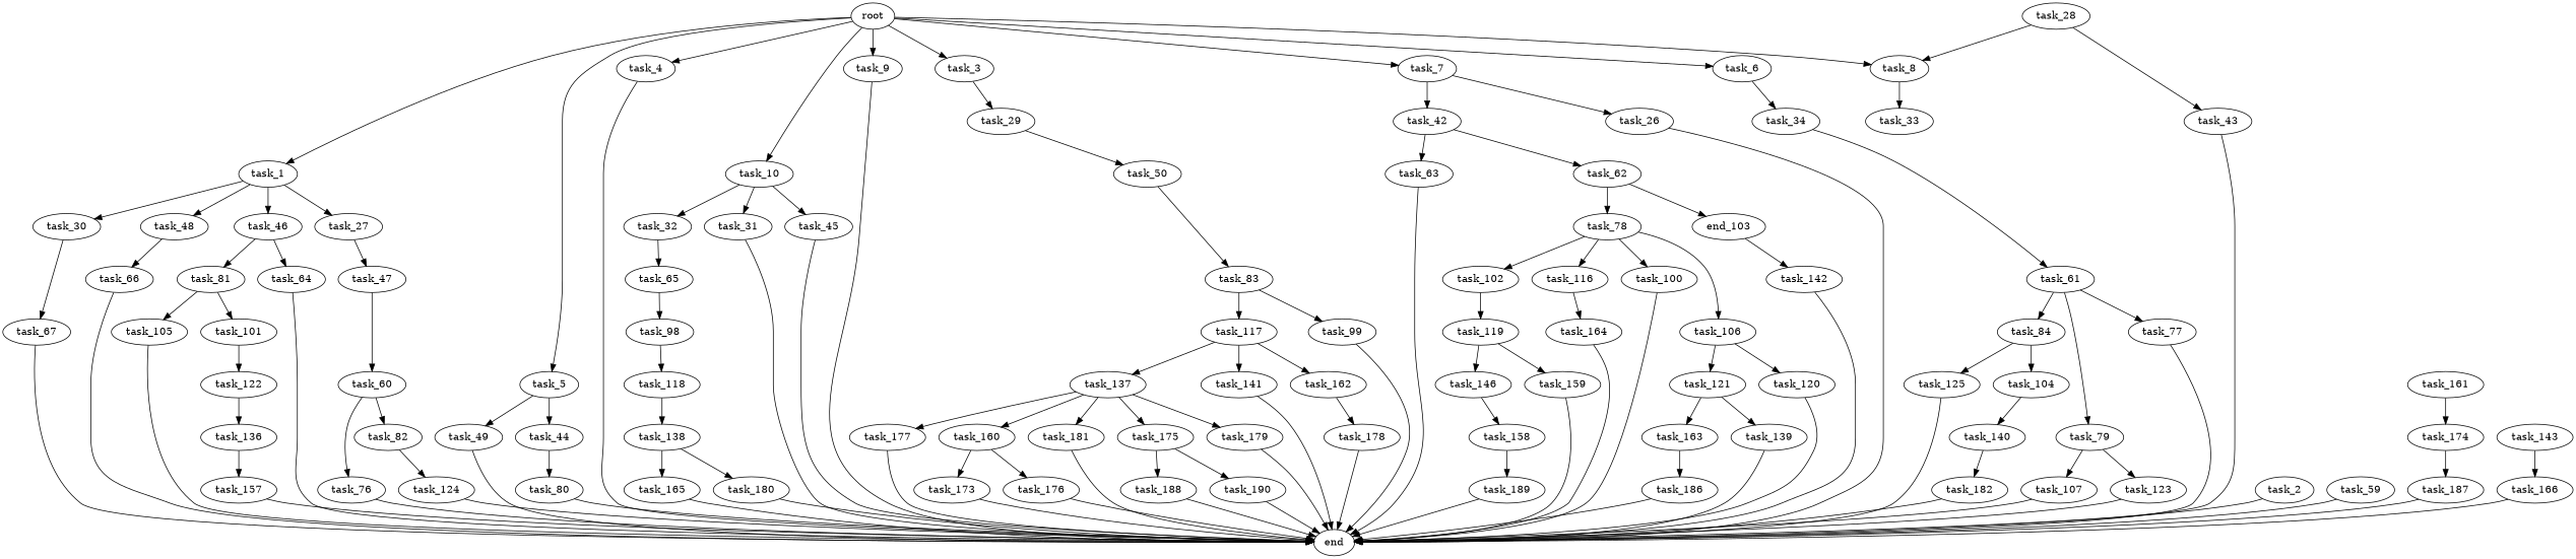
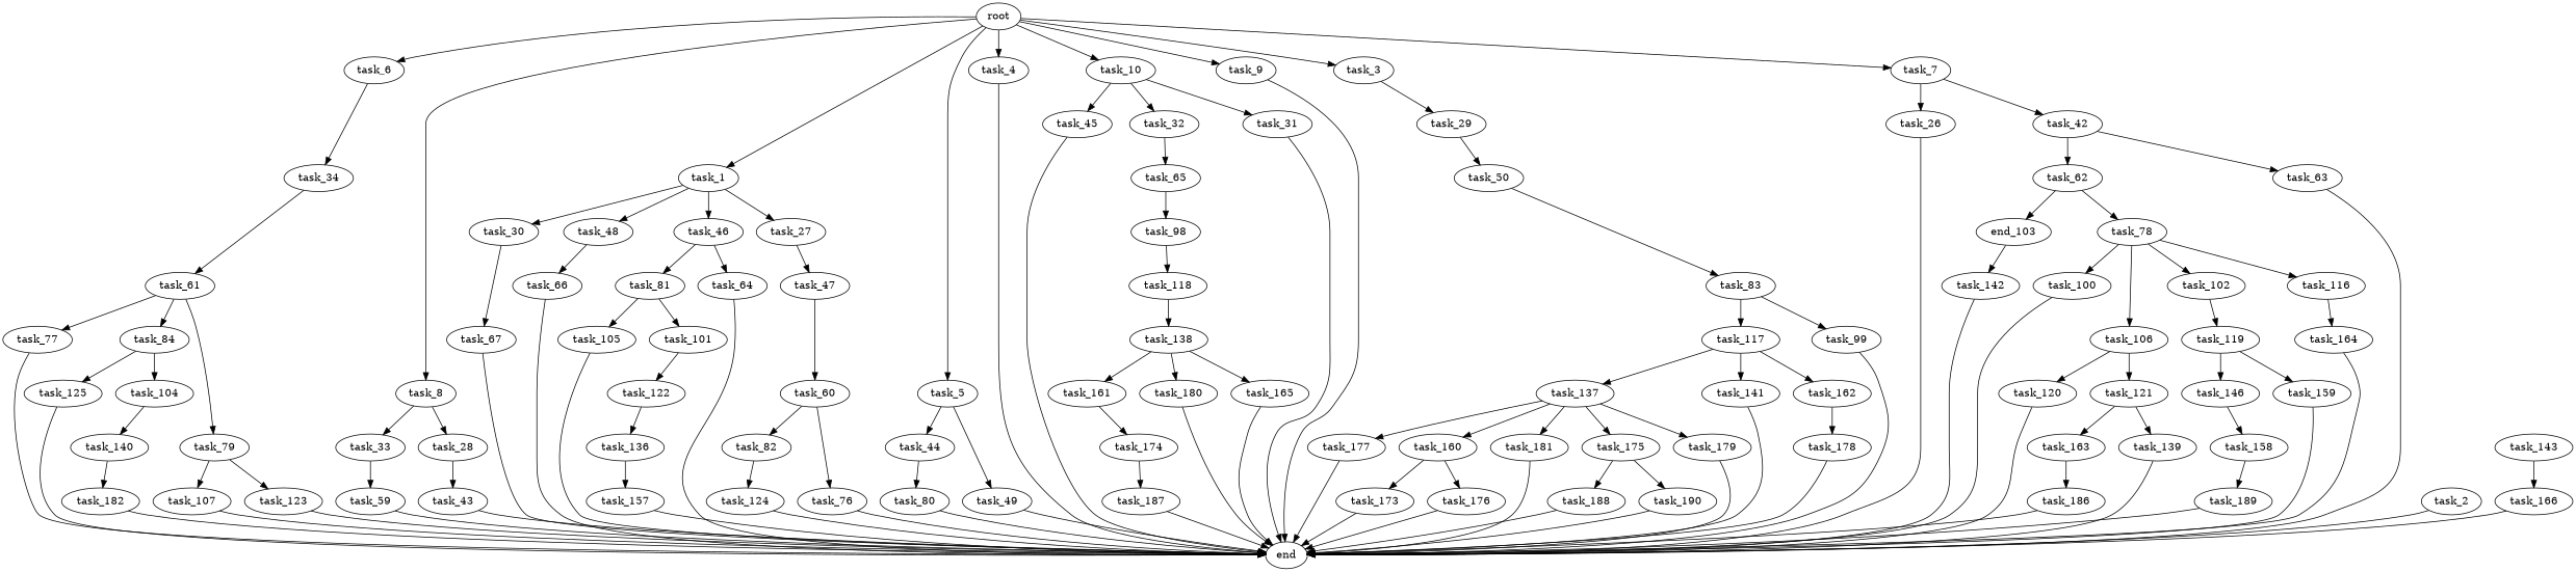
  digraph {
    task_173
    end
    task_65
    task_98
    task_118
    task_45
    task_100
    task_47
    task_60
    task_82
    task_76
    task_137
    task_177
    task_160
    task_181
    task_175
    task_179
    task_176
    task_188
    task_190
    task_77
    task_6
    task_34
    task_61
    task_30
    task_67
    task_2
    task_8
    task_33
    task_28
    task_59
    task_43
    task_44
    task_80
    task_163
    task_186
    task_1
    task_48
    task_46
    task_27
    task_66
    task_81
    task_64
    task_84
    task_125
    task_104
    task_140
    task_49
    task_187
    task_117
    task_141
    task_162
    task_178
    task_79
    task_138
    task_161
    task_180
    task_165
    task_189
    task_174
    task_106
    task_120
    task_121
    task_139
    task_105
    task_5
    task_4
    task_124
    task_157
    task_107
    task_123
    task_99
    n73 [label=task_146]
    task_158
    task_50
    task_83
    task_10
    task_32
    task_31
    n80 [label=end_103]
    task_142
    task_62
    task_78
    task_102
    task_116
    task_9
    task_101
    task_143
    task_166
    root
    task_3
    task_7
    task_29
    task_26
    task_42
    task_136
    task_122
    task_63
    task_182
    task_119
    task_164
    task_159
    task_173 -> end
    task_65 -> task_98
    task_98 -> task_118
    task_118 -> task_138
    task_45 -> end
    task_100 -> end
    task_47 -> task_60
    task_60 -> task_82
    task_60 -> task_76
    task_82 -> task_124
    task_76 -> end
    task_137 -> task_177
    task_137 -> task_160
    task_137 -> task_181
    task_137 -> task_175
    task_137 -> task_179
    task_177 -> end
    task_160 -> task_173
    task_160 -> task_176
    task_181 -> end
    task_175 -> task_188
    task_175 -> task_190
    task_179 -> end
    task_176 -> end
    task_188 -> end
    task_190 -> end
    task_77 -> end
    task_6 -> task_34
    task_34 -> task_61
    task_61 -> task_77
    task_61 -> task_84
    task_61 -> task_79
    task_30 -> task_67
    task_67 -> end
    task_2 -> end
    task_8 -> task_33
-   task_28 -> task_8
+   task_8 -> task_28
+   task_33 -> task_59
    task_28 -> task_43
    task_59 -> end
    task_43 -> end
    task_44 -> task_80
    task_80 -> end
    task_163 -> task_186
    task_186 -> end
    task_1 -> task_30
    task_1 -> task_48
    task_1 -> task_46
    task_1 -> task_27
    task_48 -> task_66
    task_46 -> task_81
    task_46 -> task_64
    task_27 -> task_47
    task_66 -> end
    task_81 -> task_105
    task_81 -> task_101
    task_64 -> end
    task_84 -> task_125
    task_84 -> task_104
    task_125 -> end
    task_104 -> task_140
    task_140 -> task_182
    task_49 -> end
    task_187 -> end
    task_117 -> task_137
    task_117 -> task_141
    task_117 -> task_162
    task_141 -> end
    task_162 -> task_178
    task_178 -> end
    task_79 -> task_107
    task_79 -> task_123
+   task_138 -> task_161
    task_138 -> task_180
    task_138 -> task_165
    task_161 -> task_174
    task_180 -> end
    task_165 -> end
    task_189 -> end
    task_174 -> task_187
    task_106 -> task_120
    task_106 -> task_121
    task_120 -> end
    task_121 -> task_163
    task_121 -> task_139
    task_139 -> end
    task_105 -> end
    task_5 -> task_44
    task_5 -> task_49
    task_4 -> end
    task_124 -> end
    task_157 -> end
    task_107 -> end
    task_123 -> end
    task_99 -> end
    n73 -> task_158
    task_158 -> task_189
    task_50 -> task_83
    task_83 -> task_117
    task_83 -> task_99
    task_10 -> task_45
    task_10 -> task_32
    task_10 -> task_31
    task_32 -> task_65
    task_31 -> end
    n80 -> task_142
    task_142 -> end
    task_62 -> n80
    task_62 -> task_78
    task_78 -> task_100
    task_78 -> task_106
    task_78 -> task_102
    task_78 -> task_116
    task_102 -> task_119
    task_116 -> task_164
    task_9 -> end
    task_101 -> task_122
    task_143 -> task_166
    task_166 -> end
    root -> task_6
    root -> task_8
    root -> task_1
    root -> task_5
    root -> task_4
    root -> task_10
    root -> task_9
    root -> task_3
    root -> task_7
    task_3 -> task_29
    task_7 -> task_26
    task_7 -> task_42
    task_29 -> task_50
    task_26 -> end
    task_42 -> task_62
    task_42 -> task_63
    task_136 -> task_157
    task_122 -> task_136
    task_63 -> end
    task_182 -> end
    task_119 -> n73
    task_119 -> task_159
    task_164 -> end
    task_159 -> end
  }
